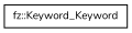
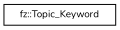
  digraph {
    rankdir=LR
    fontname=Nunito
-   n1 [color=black fillcolor=white fontname=Nunito fontsize=10 height=0.2 label="fz::Keyword_Keyword" shape=record style=filled width=0.4]
+   n1 [color=black fillcolor=white fontname=Nunito fontsize=10 height=0.2 label="fz::Topic_Keyword" shape=record style=filled width=0.4]
  }
